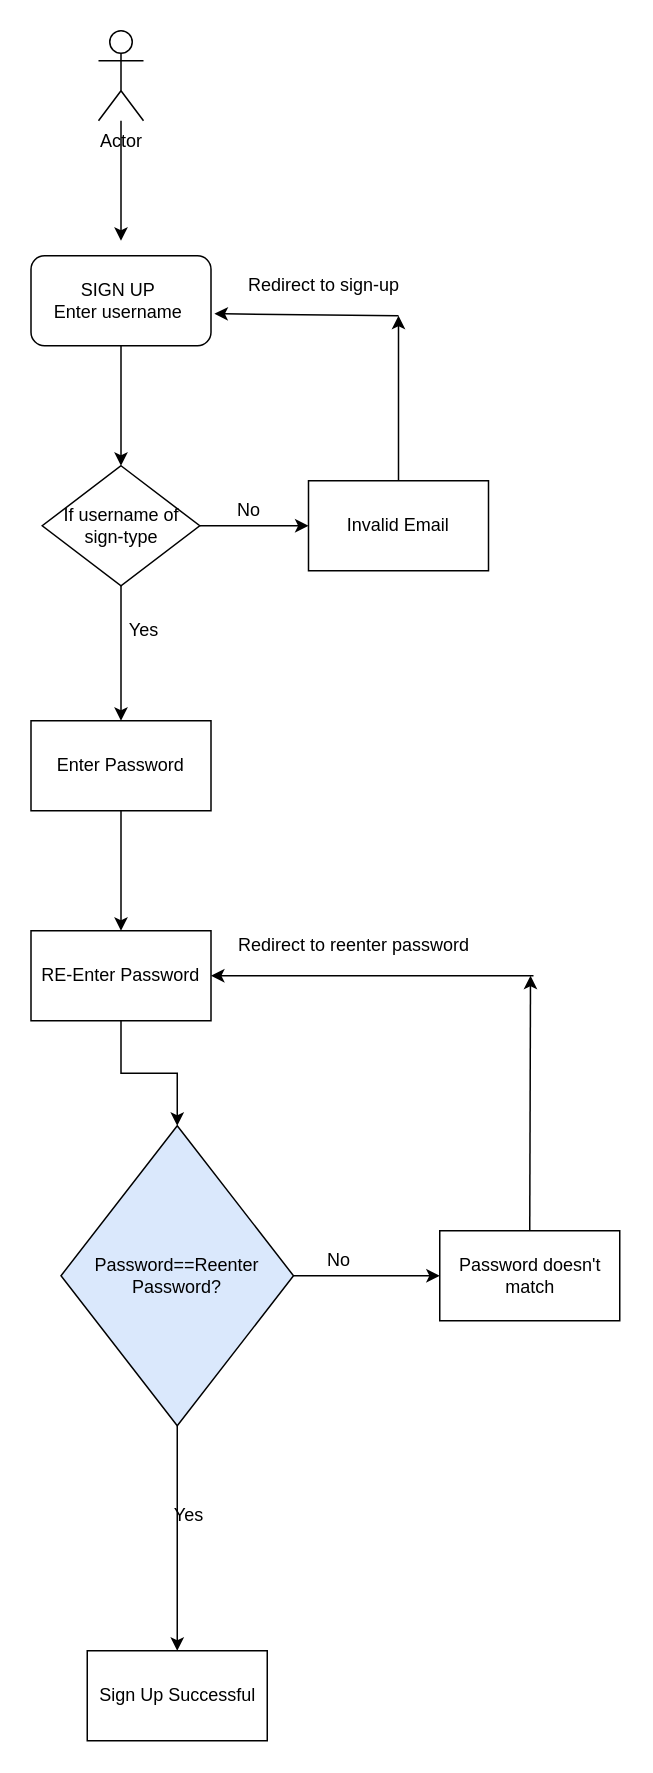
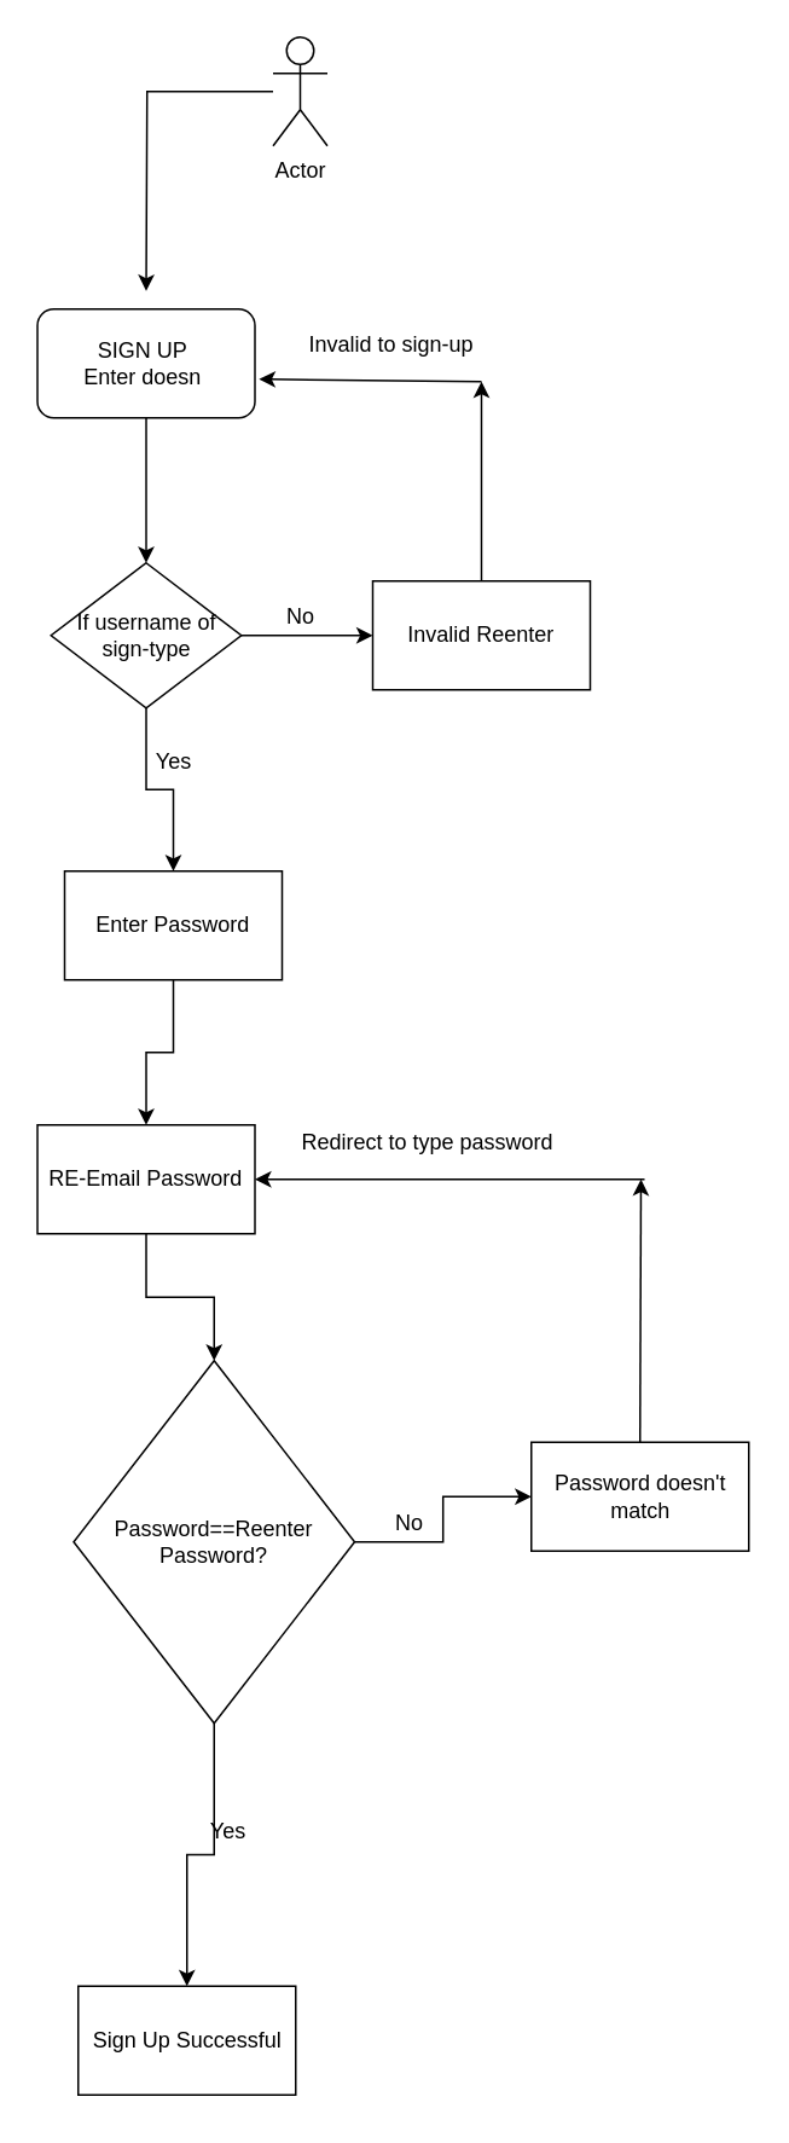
  <mxCell id="0" />
  <mxCell id="1" parent="0" />
  <mxCell id="2" value="" style="edgeStyle=orthogonalEdgeStyle;rounded=0;orthogonalLoop=1;jettySize=auto;html=1;" edge="1" parent="1" source="3"><mxGeometry relative="1" as="geometry"><mxPoint x="80" y="160" as="targetPoint" /></mxGeometry></mxCell>
- <mxCell id="3" value="Actor" style="shape=umlActor;verticalLabelPosition=bottom;verticalAlign=top;html=1;outlineConnect=0;" vertex="1" parent="1"><mxGeometry x="65" y="20" width="30" height="60" as="geometry" /></mxCell>
+ <mxCell id="3" value="Actor" style="shape=umlActor;verticalLabelPosition=bottom;verticalAlign=top;html=1;outlineConnect=0;" vertex="1" parent="1"><mxGeometry x="150" y="20" width="30" height="60" as="geometry" /></mxCell>
  <mxCell id="4" value="" style="edgeStyle=orthogonalEdgeStyle;rounded=0;orthogonalLoop=1;jettySize=auto;html=1;" edge="1" parent="1" source="5"><mxGeometry relative="1" as="geometry"><mxPoint x="80" y="310" as="targetPoint" /></mxGeometry></mxCell>
- <mxCell id="5" value="SIGN UP&amp;nbsp;&lt;br&gt;Enter username&amp;nbsp;" style="rounded=1;whiteSpace=wrap;html=1;" vertex="1" parent="1"><mxGeometry x="20" y="170" width="120" height="60" as="geometry" /></mxCell>
+ <mxCell id="5" value="SIGN UP&amp;nbsp;&lt;br&gt;Enter doesn&amp;nbsp;" style="rounded=1;whiteSpace=wrap;html=1;" vertex="1" parent="1"><mxGeometry x="20" y="170" width="120" height="60" as="geometry" /></mxCell>
  <mxCell id="6" value="" style="edgeStyle=orthogonalEdgeStyle;rounded=0;orthogonalLoop=1;jettySize=auto;html=1;" edge="1" parent="1" source="8" target="10"><mxGeometry relative="1" as="geometry" /></mxCell>
  <mxCell id="7" value="" style="edgeStyle=orthogonalEdgeStyle;rounded=0;orthogonalLoop=1;jettySize=auto;html=1;" edge="1" parent="1" source="8" target="15"><mxGeometry relative="1" as="geometry" /></mxCell>
  <mxCell id="8" value="If username of sign-type" style="rhombus;whiteSpace=wrap;html=1;" vertex="1" parent="1"><mxGeometry x="27.5" y="310" width="105" height="80" as="geometry" /></mxCell>
  <mxCell id="9" value="" style="edgeStyle=orthogonalEdgeStyle;rounded=0;orthogonalLoop=1;jettySize=auto;html=1;" edge="1" parent="1" source="10"><mxGeometry relative="1" as="geometry"><mxPoint x="265" y="210" as="targetPoint" /></mxGeometry></mxCell>
- <mxCell id="10" value="Invalid Email" style="whiteSpace=wrap;html=1;" vertex="1" parent="1"><mxGeometry x="205" y="320" width="120" height="60" as="geometry" /></mxCell>
+ <mxCell id="10" value="Invalid Reenter" style="whiteSpace=wrap;html=1;" vertex="1" parent="1"><mxGeometry x="205" y="320" width="120" height="60" as="geometry" /></mxCell>
  <mxCell id="11" value="No" style="text;html=1;align=center;verticalAlign=middle;resizable=0;points=[];autosize=1;strokeColor=none;fillColor=none;" vertex="1" parent="1"><mxGeometry x="150" y="330" width="30" height="20" as="geometry" /></mxCell>
  <mxCell id="12" value="" style="endArrow=classic;html=1;rounded=0;entryX=1.019;entryY=0.644;entryDx=0;entryDy=0;entryPerimeter=0;" edge="1" parent="1" target="5"><mxGeometry width="50" height="50" relative="1" as="geometry"><mxPoint x="265" y="210" as="sourcePoint" /><mxPoint x="315" y="160" as="targetPoint" /></mxGeometry></mxCell>
- <mxCell id="13" value="Redirect to sign-up" style="text;html=1;align=center;verticalAlign=middle;resizable=0;points=[];autosize=1;strokeColor=none;fillColor=none;" vertex="1" parent="1"><mxGeometry x="155" y="180" width="120" height="20" as="geometry" /></mxCell>
+ <mxCell id="13" value="Invalid to sign-up" style="text;html=1;align=center;verticalAlign=middle;resizable=0;points=[];autosize=1;strokeColor=none;fillColor=none;" vertex="1" parent="1"><mxGeometry x="155" y="180" width="120" height="20" as="geometry" /></mxCell>
  <mxCell id="14" value="" style="edgeStyle=orthogonalEdgeStyle;rounded=0;orthogonalLoop=1;jettySize=auto;html=1;" edge="1" parent="1" source="15" target="18"><mxGeometry relative="1" as="geometry" /></mxCell>
- <mxCell id="15" value="Enter Password" style="whiteSpace=wrap;html=1;" vertex="1" parent="1"><mxGeometry x="20" y="480" width="120" height="60" as="geometry" /></mxCell>
+ <mxCell id="15" value="Enter Password" style="whiteSpace=wrap;html=1;" vertex="1" parent="1"><mxGeometry x="35" y="480" width="120" height="60" as="geometry" /></mxCell>
  <mxCell id="16" value="Yes" style="text;html=1;align=center;verticalAlign=middle;resizable=0;points=[];autosize=1;strokeColor=none;fillColor=none;" vertex="1" parent="1"><mxGeometry x="75" y="410" width="40" height="20" as="geometry" /></mxCell>
  <mxCell id="17" value="" style="edgeStyle=orthogonalEdgeStyle;rounded=0;orthogonalLoop=1;jettySize=auto;html=1;" edge="1" parent="1" source="18" target="21"><mxGeometry relative="1" as="geometry" /></mxCell>
- <mxCell id="18" value="RE-Enter Password" style="whiteSpace=wrap;html=1;" vertex="1" parent="1"><mxGeometry x="20" y="620" width="120" height="60" as="geometry" /></mxCell>
+ <mxCell id="18" value="RE-Email Password" style="whiteSpace=wrap;html=1;" vertex="1" parent="1"><mxGeometry x="20" y="620" width="120" height="60" as="geometry" /></mxCell>
  <mxCell id="19" value="" style="edgeStyle=orthogonalEdgeStyle;rounded=0;orthogonalLoop=1;jettySize=auto;html=1;" edge="1" parent="1" source="21" target="22"><mxGeometry relative="1" as="geometry" /></mxCell>
  <mxCell id="20" value="" style="edgeStyle=orthogonalEdgeStyle;rounded=0;orthogonalLoop=1;jettySize=auto;html=1;" edge="1" parent="1" source="21" target="23"><mxGeometry relative="1" as="geometry" /></mxCell>
- <mxCell id="21" value="Password==Reenter Password?" style="rhombus;whiteSpace=wrap;html=1;fillColor=#dae8fc;" vertex="1" parent="1"><mxGeometry x="40" y="750" width="155" height="200" as="geometry" /></mxCell>
- <mxCell id="22" value="Password doesn't match" style="whiteSpace=wrap;html=1;" vertex="1" parent="1"><mxGeometry x="292.5" y="820" width="120" height="60" as="geometry" /></mxCell>
- <mxCell id="23" value="Sign Up Successful" style="whiteSpace=wrap;html=1;" vertex="1" parent="1"><mxGeometry x="57.5" y="1100" width="120" height="60" as="geometry" /></mxCell>
+ <mxCell id="21" value="Password==Reenter Password?" style="rhombus;whiteSpace=wrap;html=1;" vertex="1" parent="1"><mxGeometry x="40" y="750" width="155" height="200" as="geometry" /></mxCell>
+ <mxCell id="22" value="Password doesn't match" style="whiteSpace=wrap;html=1;" vertex="1" parent="1"><mxGeometry x="292.5" y="795" width="120" height="60" as="geometry" /></mxCell>
+ <mxCell id="23" value="Sign Up Successful" style="whiteSpace=wrap;html=1;" vertex="1" parent="1"><mxGeometry x="42.5" y="1095" width="120" height="60" as="geometry" /></mxCell>
  <mxCell id="24" value="Yes" style="text;html=1;align=center;verticalAlign=middle;resizable=0;points=[];autosize=1;strokeColor=none;fillColor=none;" vertex="1" parent="1"><mxGeometry x="105" y="1000" width="40" height="20" as="geometry" /></mxCell>
  <mxCell id="25" value="No" style="text;html=1;align=center;verticalAlign=middle;resizable=0;points=[];autosize=1;strokeColor=none;fillColor=none;" vertex="1" parent="1"><mxGeometry x="210" y="830" width="30" height="20" as="geometry" /></mxCell>
  <mxCell id="26" value="" style="endArrow=classic;html=1;rounded=0;exitX=0.5;exitY=0;exitDx=0;exitDy=0;" edge="1" parent="1" source="22"><mxGeometry width="50" height="50" relative="1" as="geometry"><mxPoint x="195" y="810" as="sourcePoint" /><mxPoint x="353" y="650" as="targetPoint" /></mxGeometry></mxCell>
  <mxCell id="27" value="" style="endArrow=classic;html=1;rounded=0;" edge="1" parent="1"><mxGeometry width="50" height="50" relative="1" as="geometry"><mxPoint x="355" y="650" as="sourcePoint" /><mxPoint x="140" y="650" as="targetPoint" /></mxGeometry></mxCell>
- <mxCell id="28" value="Redirect to reenter password" style="text;html=1;align=center;verticalAlign=middle;resizable=0;points=[];autosize=1;strokeColor=none;fillColor=none;" vertex="1" parent="1"><mxGeometry x="150" y="620" width="170" height="20" as="geometry" /></mxCell>
+ <mxCell id="28" value="Redirect to type password" style="text;html=1;align=center;verticalAlign=middle;resizable=0;points=[];autosize=1;strokeColor=none;fillColor=none;" vertex="1" parent="1"><mxGeometry x="150" y="620" width="170" height="20" as="geometry" /></mxCell>
